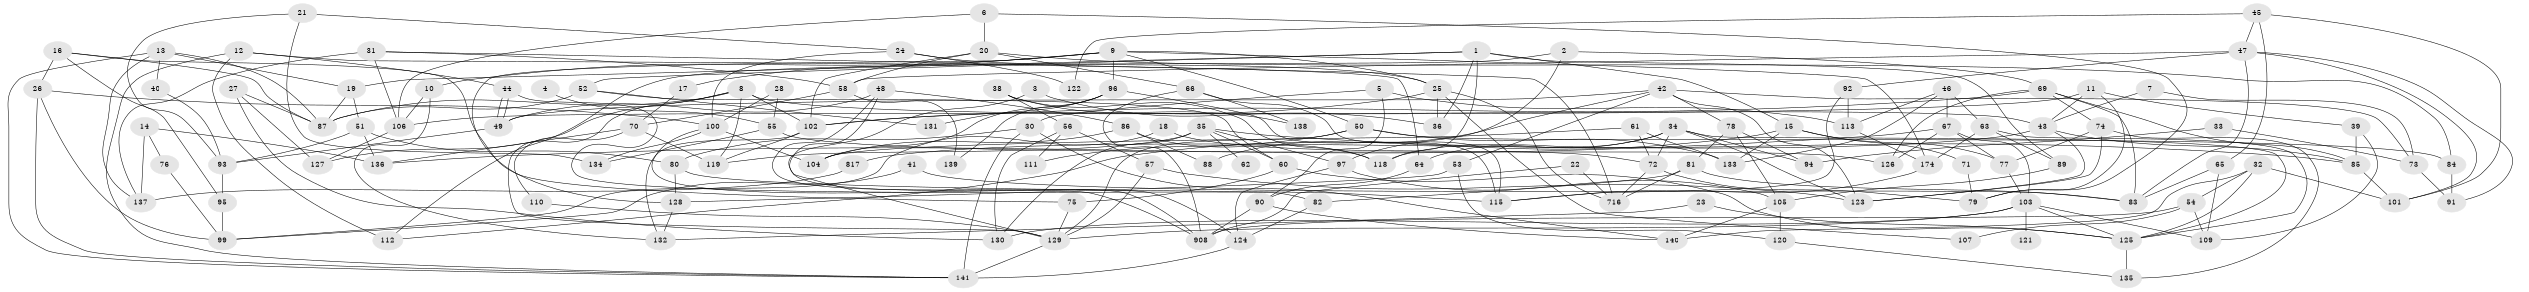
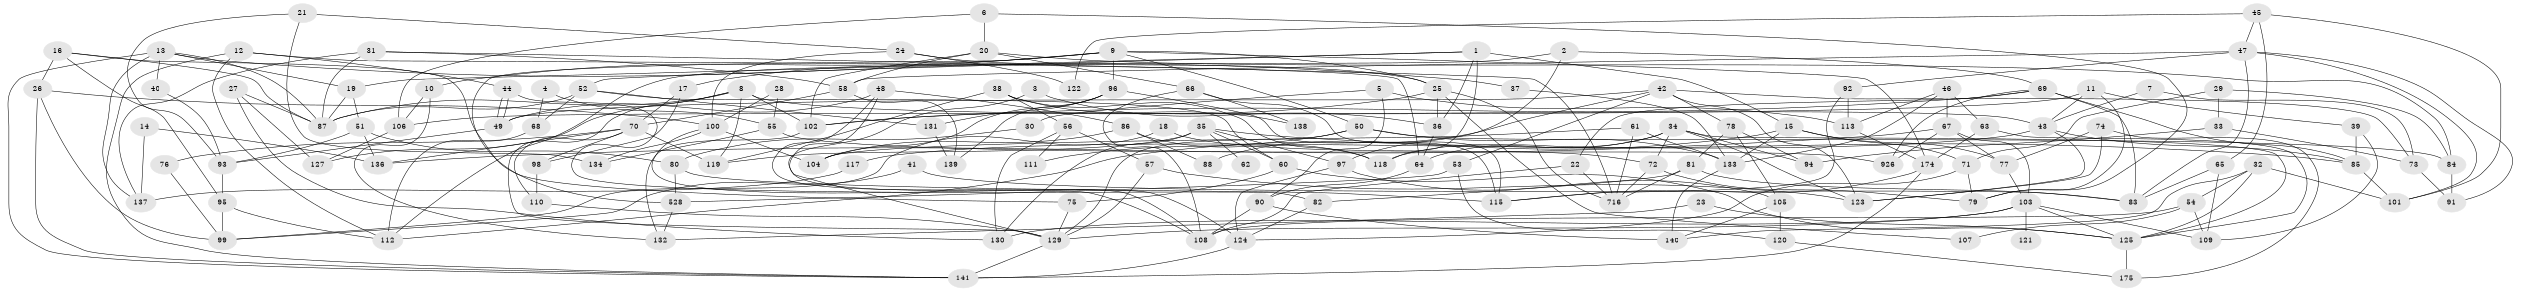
  graph {
    node [color=gray90 style=filled]
    1
    15
    19
    36
    52
-   89
    118
    112
    71
    77
    133
    87
    51
    64
+   68
    60
    131
    105
    2
    69
    97
    102
    85
    83
-   126
+   126 [label=926]
    74
    124
    3
    129
    141
    4
    55
    134
    5
    30
    90
    113
    80
    140
-   108 [label=908]
+   108
    n41 [label=174]
    6
    20
    79
    106
    58
    66
    84
    127
    7
    43
    73
    13
    137
+   37
    40
    123
-   117 [label=817]
+   117
    91
    8
    119
    132
    9
    10
    17
    25
    50
    96
-   128
+   128 [label=528]
    70
+   98
    n72 [label=716]
    107
    111
    139
    104
    115
    11
    39
    109
    12
    44
    49
    82
    93
    14
    136
    103
    16
    26
    75
    95
    99
    100
    76
    110
    18
    72
    138
    21
    24
    122
    22
    23
    125
-   135
+   135 [label=175]
    27
    130
    28
+   29
    33
    94
    31
    32
    54
    101
    34
    35
    62
    38
    56
    57
    41
    42
    53
    78
    88
    120
    81
    45
    47
    65
    92
    46
    63
    67
    48
    86
    61
    121
    1 -- 15
    1 -- 19
    1 -- 36
    1 -- 52
-   1 -- 89
    1 -- 118
    15 -- 112
    15 -- 71
    15 -- 77
    15 -- 133
    19 -- 87
    19 -- 51
+   36 -- 64
    52 -- 87
+   52 -- 68
    52 -- 60
    52 -- 131
-   89 -- 105
+   71 -- 124
    71 -- 79
    77 -- 103
    51 -- 80
    51 -- 93
    51 -- 136
    64 -- 90
+   68 -- 112
    60 -- 75
    60 -- 125
+   131 -- 139
    105 -- 140
    105 -- 120
    2 -- 112
    2 -- 69
    2 -- 97
    69 -- 102
    69 -- 85
    69 -- 83
    69 -- 126
-   69 -- 74
+   69 -- 22
    97 -- 105
    97 -- 124
    102 -- 132
    85 -- 101
    74 -- 77
    74 -- 123
    74 -- 135
    124 -- 141
    3 -- 36
    3 -- 129
    129 -- 141
+   4 -- 68
    4 -- 55
    55 -- 126
    55 -- 134
    5 -- 30
    5 -- 90
    5 -- 113
    30 -- 80
-   30 -- 140
+   133 -- 140
    90 -- 140
    90 -- 108
    113 -- n41
    80 -- 128
    80 -- 115
-   30 -- 141
+   n41 -- 141
    n41 -- 115
    6 -- 20
    6 -- 79
    6 -- 106
    20 -- 102
    20 -- 58
    20 -- 66
    20 -- 84
    106 -- 127
    58 -- 70
    58 -- 139
    66 -- 108
    66 -- 115
    66 -- 138
    84 -- 91
    7 -- 43
    7 -- 73
    43 -- 85
    43 -- 123
    43 -- 117
    73 -- 91
    13 -- 19
    13 -- 87
    13 -- 141
    13 -- 137
+   13 -- 37
    13 -- 40
+   37 -- 133
    40 -- 93
    117 -- 137
    8 -- 87
    8 -- 102
    8 -- 129
    8 -- 127
    8 -- 43
    8 -- 119
    9 -- n41
    9 -- 10
    9 -- 17
    9 -- 25
    9 -- 50
    9 -- 96
    9 -- 128
    10 -- 106
    10 -- 132
    17 -- 70
+   17 -- 98
    25 -- 36
    25 -- 102
    25 -- n72
    25 -- 107
    50 -- 133
    50 -- 129
    50 -- 84
    50 -- 111
    96 -- 131
    96 -- 139
    96 -- 104
    96 -- 115
    128 -- 132
    70 -- 119
+   70 -- 98
    70 -- 136
-   14 -- 76
+   70 -- 76
    70 -- 110
+   98 -- 110
    11 -- 79
    11 -- 106
    11 -- 43
    11 -- 39
    39 -- 85
    39 -- 109
    12 -- 112
    12 -- 64
    12 -- 141
    12 -- 44
    44 -- 49
    44 -- 49
    44 -- 82
    49 -- 93
    82 -- 124
    93 -- 95
    14 -- 137
    14 -- 136
    103 -- 129
    103 -- 109
    103 -- 125
    103 -- 130
    103 -- 121
    16 -- 87
    16 -- 26
    16 -- 75
    16 -- 95
    26 -- 141
    26 -- 99
    26 -- 100
    75 -- 129
+   95 -- 112
    95 -- 99
    100 -- 134
    100 -- 108
    100 -- 104
    76 -- 99
    110 -- 129
    18 -- 99
    18 -- 72
    72 -- 79
    72 -- n72
    21 -- 134
    21 -- 93
    21 -- 24
    24 -- 25
    24 -- 100
    24 -- 122
    22 -- 108
    22 -- n72
    23 -- 132
    23 -- 125
    125 -- 135
    27 -- 87
    27 -- 127
    27 -- 130
    28 -- 55
    28 -- 100
+   29 -- 71
+   29 -- 84
+   29 -- 33
    33 -- 73
    33 -- 94
-   31 -- 106
+   31 -- 87
    31 -- 58
    31 -- 137
    31 -- n72
    32 -- 140
    32 -- 125
    32 -- 54
    32 -- 101
    54 -- 108
    54 -- 107
    54 -- 109
    34 -- 118
    34 -- 64
    34 -- 123
    34 -- 72
    34 -- 125
    34 -- 94
    35 -- 60
    35 -- 97
    35 -- 85
    35 -- 119
    35 -- 130
    35 -- 62
    38 -- 118
-   102 -- 119
+   38 -- 119
    38 -- 138
    38 -- 56
    56 -- 111
    56 -- 130
    56 -- 57
    57 -- 129
    57 -- 123
    41 -- 83
    41 -- 99
    42 -- 73
    42 -- 123
    42 -- 49
    42 -- 53
    42 -- 78
    42 -- 88
    53 -- 128
    53 -- 120
    78 -- 105
    78 -- 94
    78 -- 81
    120 -- 135
    81 -- 83
    81 -- n72
    81 -- 82
    45 -- 122
    45 -- 101
    45 -- 47
    45 -- 65
    47 -- 83
    47 -- 58
    47 -- 91
    47 -- 101
    47 -- 92
    65 -- 83
    65 -- 109
    92 -- 113
    92 -- 115
    46 -- 133
    46 -- 113
    46 -- 63
    46 -- 67
-   63 -- 89
    63 -- n41
    63 -- 125
    67 -- 77
    67 -- 126
    67 -- 136
    67 -- 103
    48 -- 124
    48 -- 108
    48 -- 49
    48 -- 86
    86 -- 118
    86 -- 104
    86 -- 88
    61 -- 133
-   61 -- 72
+   61 -- n72
    61 -- 104
  }
